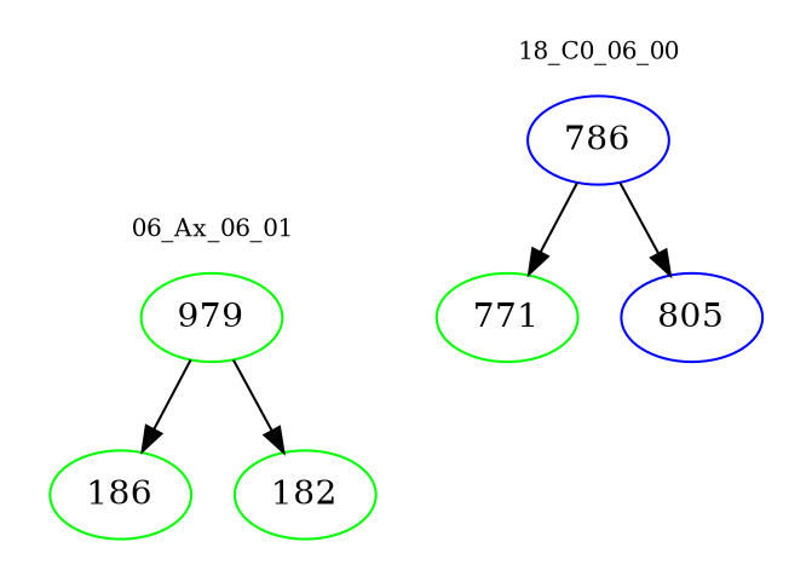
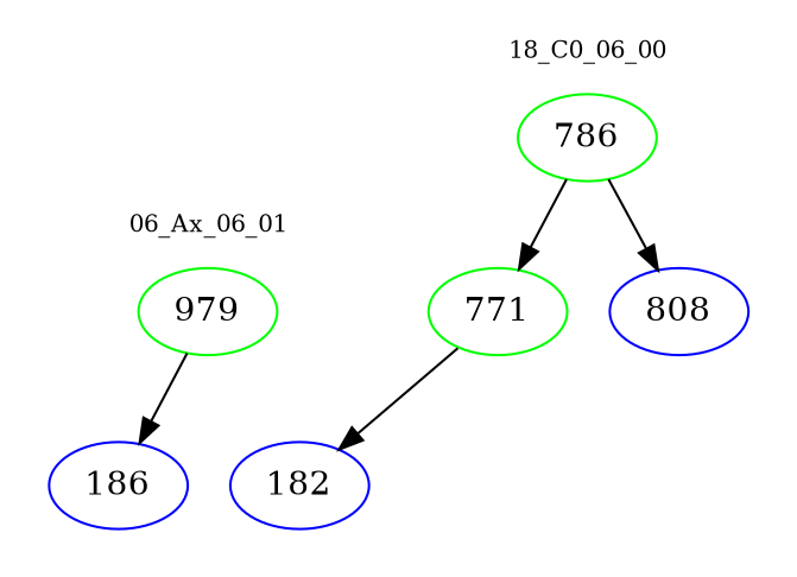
  digraph {
    node [color=green]
    edge [color=black]
    n1 [label=979]
-   n2 [label=182]
-   n3 [label=186]
-   n4 [color=blue label=786]
+   n2 [color=blue label=182]
+   n3 [color=blue label=186]
+   n4 [label=786]
    n5 [label=771]
-   n6 [color=blue label=805]
+   n6 [color=blue label=808]
    subgraph cluster_1 {
      color=white
      fontsize=10
      label="06_Ax_06_01"
      n1
      n2
      n3
    }
    subgraph cluster_2 {
      color=white
      fontsize=10
      label="18_C0_06_00"
      n4
      n5
      n6
    }
-   n1 -> n2
+   n5 -> n2
    n1 -> n3
    n4 -> n5
    n4 -> n6
  }
